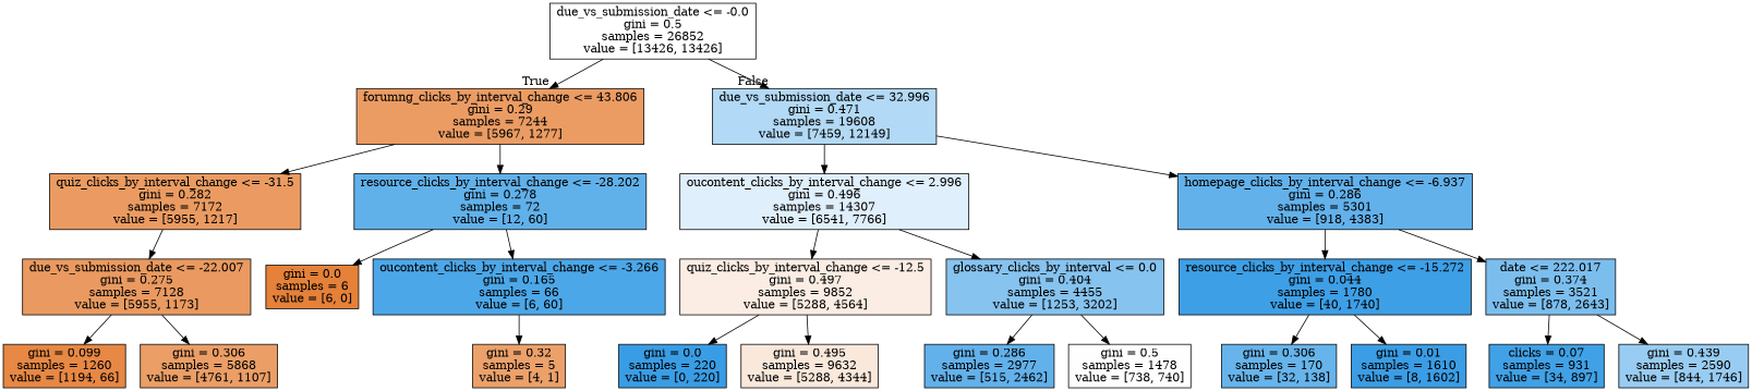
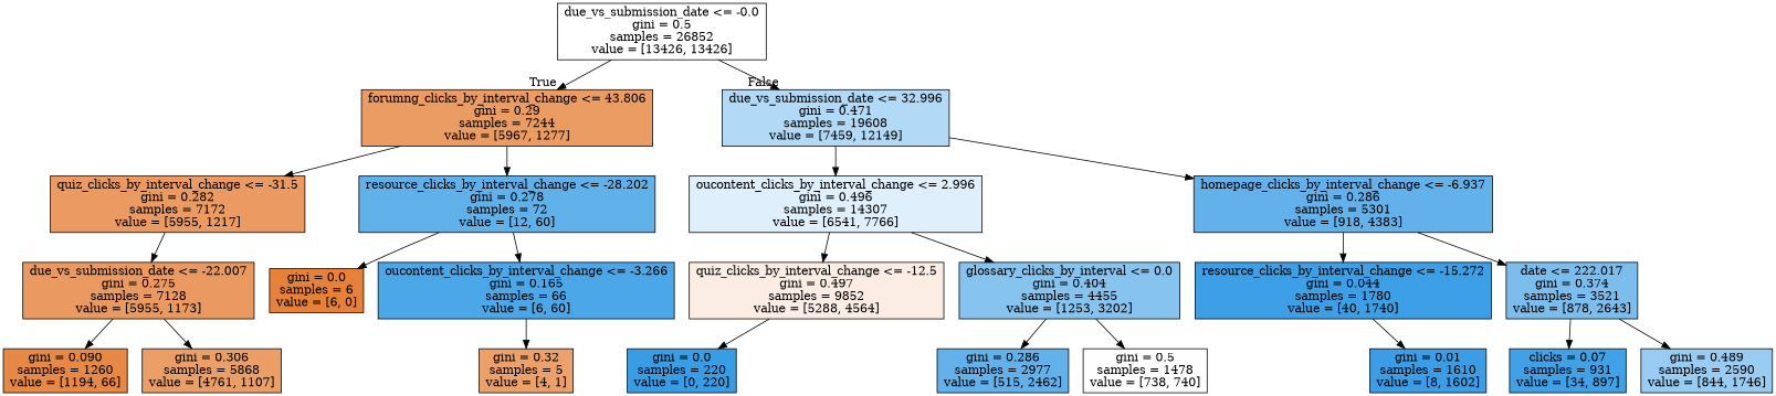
  digraph {
    node [color=black fillcolor="#399de5ca" shape=box style=filled]
    n1 [fillcolor="#e5813900" label="due_vs_submission_date <= -0.0\ngini = 0.5\nsamples = 26852\nvalue = [13426, 13426]"]
    n2 [fillcolor="#e58139c8" label="forumng_clicks_by_interval_change <= 43.806\ngini = 0.29\nsamples = 7244\nvalue = [5967, 1277]"]
    n3 [fillcolor="#399de562" label="due_vs_submission_date <= 32.996\ngini = 0.471\nsamples = 19608\nvalue = [7459, 12149]"]
    n4 [fillcolor="#e58139cb" label="quiz_clicks_by_interval_change <= -31.5\ngini = 0.282\nsamples = 7172\nvalue = [5955, 1217]"]
    n5 [fillcolor="#399de5cc" label="resource_clicks_by_interval_change <= -28.202\ngini = 0.278\nsamples = 72\nvalue = [12, 60]"]
    n6 [fillcolor="#399de528" label="oucontent_clicks_by_interval_change <= 2.996\ngini = 0.496\nsamples = 14307\nvalue = [6541, 7766]"]
    n7 [label="homepage_clicks_by_interval_change <= -6.937\ngini = 0.286\nsamples = 5301\nvalue = [918, 4383]"]
    n8 [fillcolor="#e58139cd" label="due_vs_submission_date <= -22.007\ngini = 0.275\nsamples = 7128\nvalue = [5955, 1173]"]
    n9 [fillcolor="#e58139ff" label="gini = 0.0\nsamples = 6\nvalue = [6, 0]"]
    n10 [fillcolor="#399de5e6" label="oucontent_clicks_by_interval_change <= -3.266\ngini = 0.165\nsamples = 66\nvalue = [6, 60]"]
-   n11 [fillcolor="#e58139f1" label="gini = 0.099\nsamples = 1260\nvalue = [1194, 66]"]
+   n11 [fillcolor="#e58139f1" label="gini = 0.090\nsamples = 1260\nvalue = [1194, 66]"]
    n12 [fillcolor="#e58139c4" label="gini = 0.306\nsamples = 5868\nvalue = [4761, 1107]"]
    n13 [fillcolor="#e58139bf" label="gini = 0.32\nsamples = 5\nvalue = [4, 1]"]
    n14 [fillcolor="#e5813923" label="quiz_clicks_by_interval_change <= -12.5\ngini = 0.497\nsamples = 9852\nvalue = [5288, 4564]"]
    n15 [fillcolor="#399de59b" label="glossary_clicks_by_interval <= 0.0\ngini = 0.404\nsamples = 4455\nvalue = [1253, 3202]"]
    n16 [fillcolor="#399de5f9" label="resource_clicks_by_interval_change <= -15.272\ngini = 0.044\nsamples = 1780\nvalue = [40, 1740]"]
    n17 [fillcolor="#399de5aa" label="date <= 222.017\ngini = 0.374\nsamples = 3521\nvalue = [878, 2643]"]
    n18 [fillcolor="#399de5ff" label="gini = 0.0\nsamples = 220\nvalue = [0, 220]"]
-   n19 [fillcolor="#e581392e" label="gini = 0.495\nsamples = 9632\nvalue = [5288, 4344]"]
    n20 [label="gini = 0.286\nsamples = 2977\nvalue = [515, 2462]"]
    n21 [fillcolor="#399de501" label="gini = 0.5\nsamples = 1478\nvalue = [738, 740]"]
-   n22 [fillcolor="#399de5c4" label="gini = 0.306\nsamples = 170\nvalue = [32, 138]"]
    n23 [fillcolor="#399de5fe" label="gini = 0.01\nsamples = 1610\nvalue = [8, 1602]"]
    n24 [fillcolor="#399de5f5" label="clicks = 0.07\nsamples = 931\nvalue = [34, 897]"]
-   n25 [fillcolor="#399de584" label="gini = 0.439\nsamples = 2590\nvalue = [844, 1746]"]
+   n25 [fillcolor="#399de584" label="gini = 0.489\nsamples = 2590\nvalue = [844, 1746]"]
    n1 -> n2 [headlabel=True labelangle=45 labeldistance=2.5]
    n1 -> n3 [headlabel=False labelangle=-45 labeldistance=2.5]
    n2 -> n4
    n2 -> n5
    n3 -> n6
    n3 -> n7
    n4 -> n8
    n5 -> n9
    n5 -> n10
    n6 -> n14
    n6 -> n15
    n7 -> n16
    n7 -> n17
    n8 -> n11
    n8 -> n12
    n10 -> n13
    n14 -> n18
-   n14 -> n19
    n15 -> n20
    n15 -> n21
-   n16 -> n22
    n16 -> n23
    n17 -> n24
    n17 -> n25
  }
